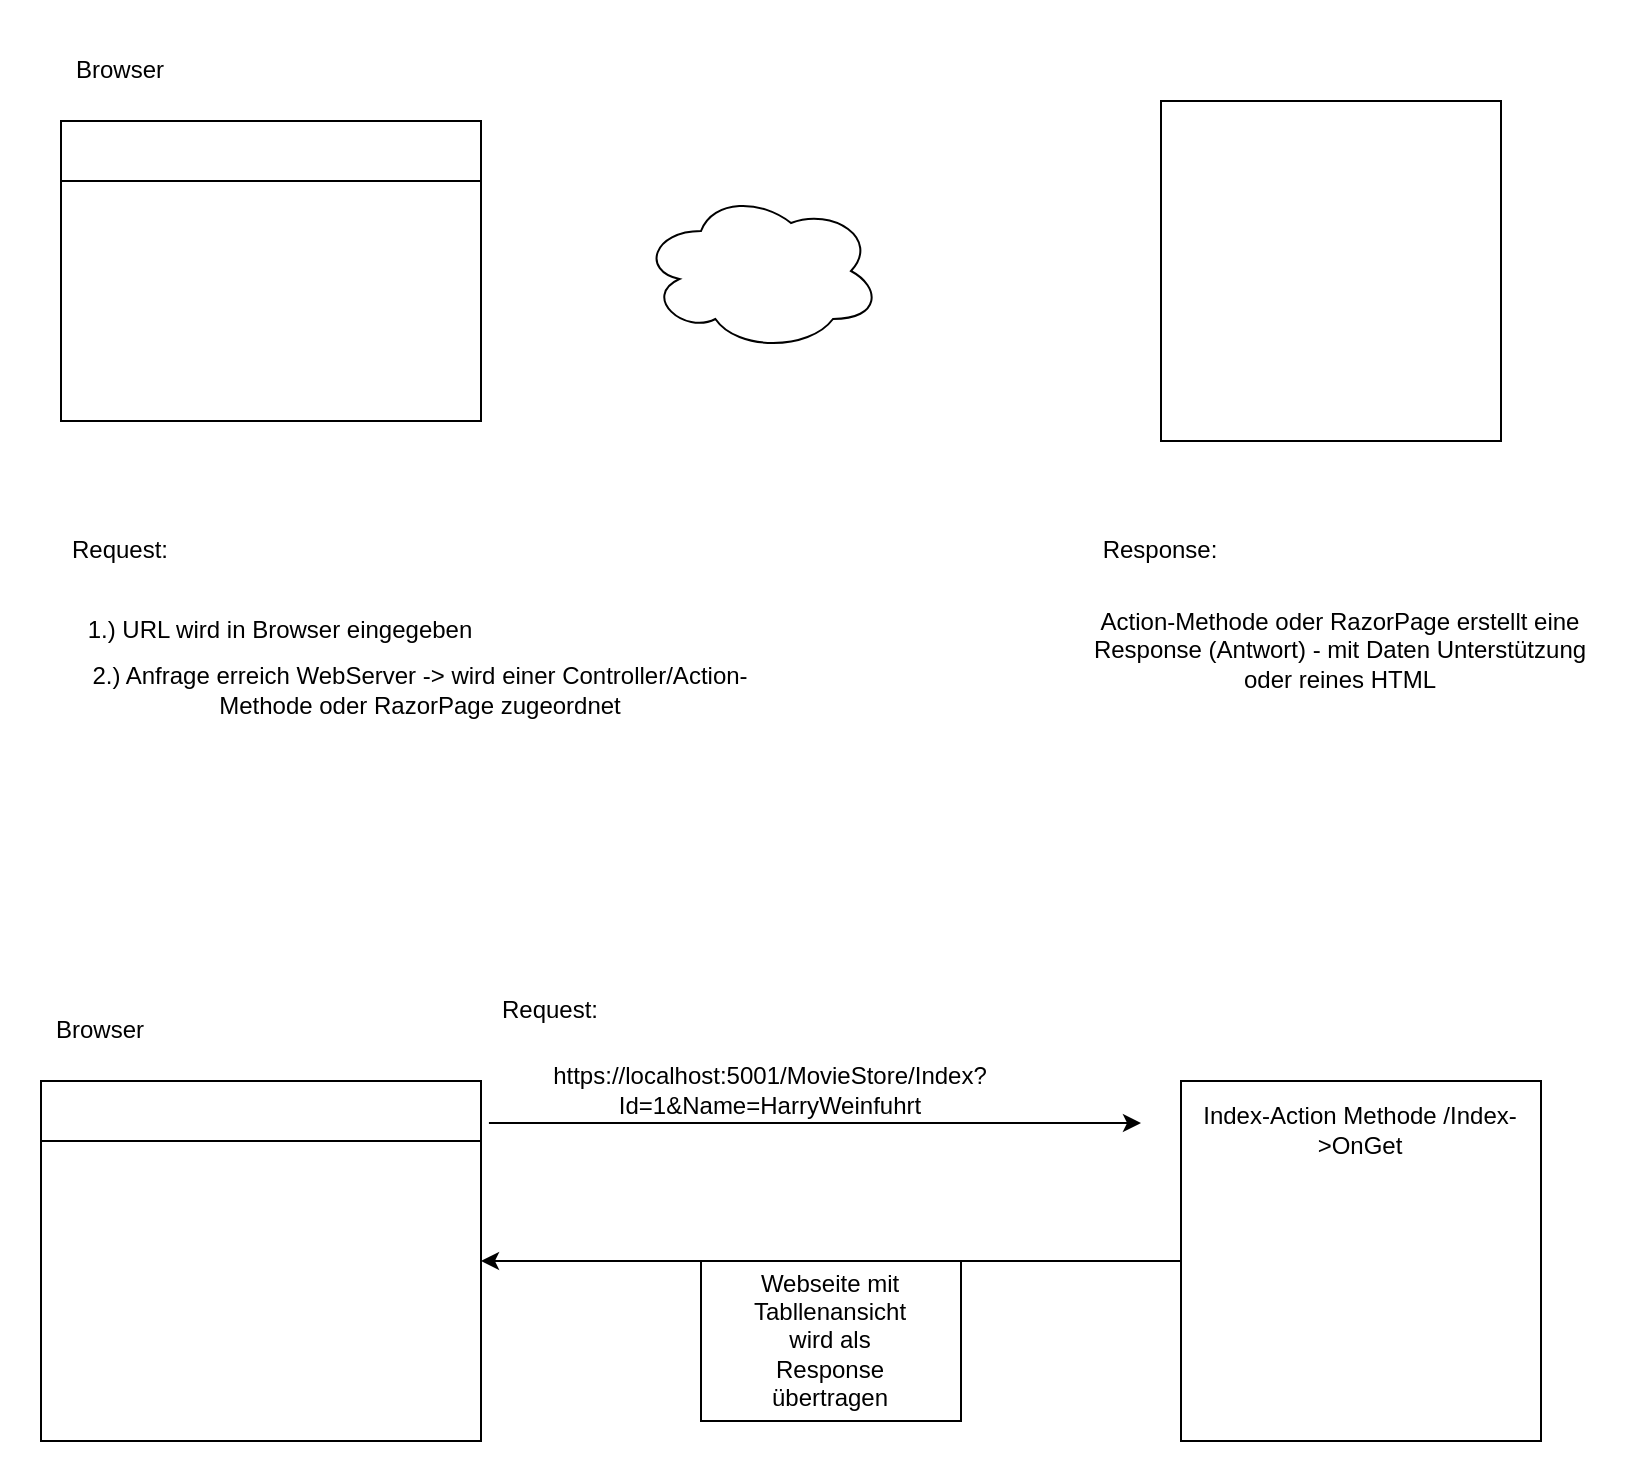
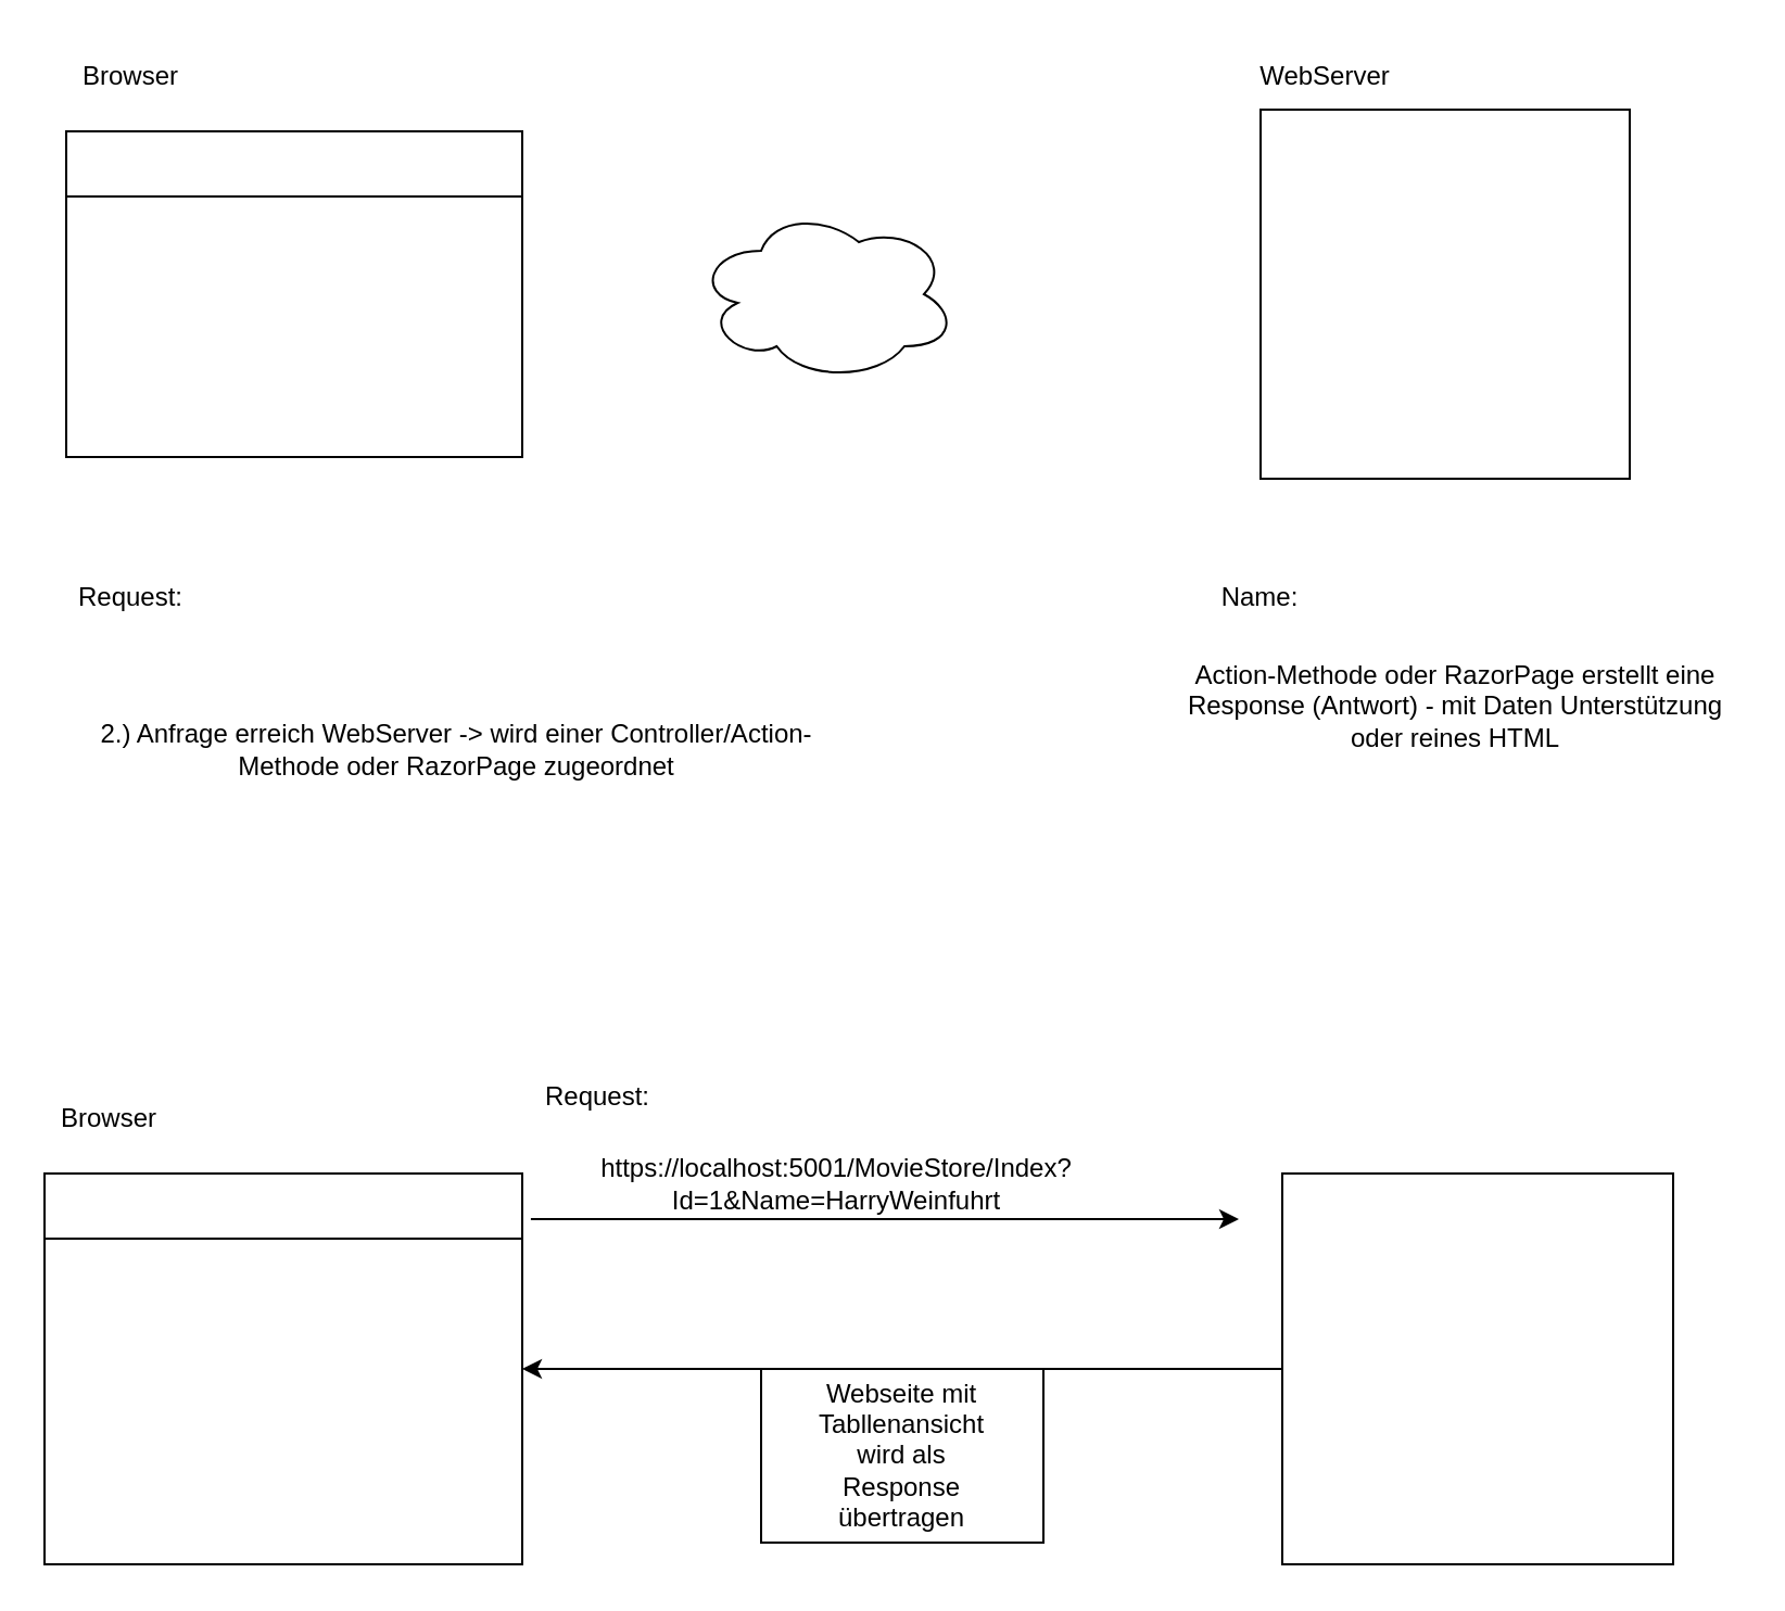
  <mxCell id="0" />
  <mxCell id="1" parent="0" />
  <mxCell id="2" value="" style="rounded=0;whiteSpace=wrap;html=1;" vertex="1" parent="1"><mxGeometry x="30" y="60" width="210" height="150" as="geometry" /></mxCell>
  <mxCell id="3" value="" style="rounded=0;whiteSpace=wrap;html=1;" vertex="1" parent="1"><mxGeometry x="30" y="90" width="210" height="120" as="geometry" /></mxCell>
  <mxCell id="4" value="" style="ellipse;shape=cloud;whiteSpace=wrap;html=1;" vertex="1" parent="1"><mxGeometry x="320" y="95" width="120" height="80" as="geometry" /></mxCell>
  <mxCell id="5" value="" style="whiteSpace=wrap;html=1;aspect=fixed;" vertex="1" parent="1"><mxGeometry x="580" y="50" width="170" height="170" as="geometry" /></mxCell>
  <mxCell id="6" value="Browser" style="text;html=1;strokeColor=none;fillColor=none;align=center;verticalAlign=middle;whiteSpace=wrap;rounded=0;" vertex="1" parent="1"><mxGeometry x="30" y="20" width="60" height="30" as="geometry" /></mxCell>
+ <mxCell id="7" value="WebServer" style="text;html=1;strokeColor=none;fillColor=none;align=center;verticalAlign=middle;whiteSpace=wrap;rounded=0;" vertex="1" parent="1"><mxGeometry x="580" y="20" width="60" height="30" as="geometry" /></mxCell>
  <mxCell id="8" value="Request:" style="text;html=1;strokeColor=none;fillColor=none;align=center;verticalAlign=middle;whiteSpace=wrap;rounded=0;" vertex="1" parent="1"><mxGeometry x="30" y="260" width="60" height="30" as="geometry" /></mxCell>
- <mxCell id="9" value="1.) URL wird in Browser eingegeben" style="text;html=1;strokeColor=none;fillColor=none;align=center;verticalAlign=middle;whiteSpace=wrap;rounded=0;" vertex="1" parent="1"><mxGeometry x="30" y="300" width="220" height="30" as="geometry" /></mxCell>
  <mxCell id="10" value="2.) Anfrage erreich WebServer -&amp;gt; wird einer Controller/Action-Methode oder RazorPage zugeordnet" style="text;html=1;strokeColor=none;fillColor=none;align=center;verticalAlign=middle;whiteSpace=wrap;rounded=0;" vertex="1" parent="1"><mxGeometry x="30" y="330" width="360" height="30" as="geometry" /></mxCell>
- <mxCell id="11" value="Response:" style="text;html=1;strokeColor=none;fillColor=none;align=center;verticalAlign=middle;whiteSpace=wrap;rounded=0;" vertex="1" parent="1"><mxGeometry x="540" y="260" width="80" height="30" as="geometry" /></mxCell>
+ <mxCell id="11" value="Name:" style="text;html=1;strokeColor=none;fillColor=none;align=center;verticalAlign=middle;whiteSpace=wrap;rounded=0;" vertex="1" parent="1"><mxGeometry x="540" y="260" width="80" height="30" as="geometry" /></mxCell>
  <mxCell id="12" value="Action-Methode oder RazorPage erstellt eine Response (Antwort) - mit Daten Unterstützung oder reines HTML" style="text;html=1;strokeColor=none;fillColor=none;align=center;verticalAlign=middle;whiteSpace=wrap;rounded=0;" vertex="1" parent="1"><mxGeometry x="540" y="300" width="260" height="50" as="geometry" /></mxCell>
  <mxCell id="13" value="" style="rounded=0;whiteSpace=wrap;html=1;" vertex="1" parent="1"><mxGeometry x="20" y="540" width="220" height="180" as="geometry" /></mxCell>
  <mxCell id="14" value="" style="rounded=0;whiteSpace=wrap;html=1;" vertex="1" parent="1"><mxGeometry x="20" y="540" width="220" height="30" as="geometry" /></mxCell>
  <mxCell id="15" value="Browser" style="text;html=1;strokeColor=none;fillColor=none;align=center;verticalAlign=middle;whiteSpace=wrap;rounded=0;" vertex="1" parent="1"><mxGeometry x="20" y="500" width="60" height="30" as="geometry" /></mxCell>
  <mxCell id="16" value="" style="endArrow=classic;html=1;rounded=0;exitX=1.018;exitY=0.117;exitDx=0;exitDy=0;exitPerimeter=0;" edge="1" parent="1" source="13"><mxGeometry width="50" height="50" relative="1" as="geometry"><mxPoint x="410" y="570" as="sourcePoint" /><mxPoint x="570" y="561.005" as="targetPoint" /></mxGeometry></mxCell>
  <mxCell id="17" value="https://localhost:5001/MovieStore/Index?Id=1&amp;amp;Name=HarryWeinfuhrt" style="text;html=1;strokeColor=none;fillColor=none;align=center;verticalAlign=middle;whiteSpace=wrap;rounded=0;" vertex="1" parent="1"><mxGeometry x="250" y="530" width="270" height="30" as="geometry" /></mxCell>
  <mxCell id="18" value="Request:" style="text;html=1;strokeColor=none;fillColor=none;align=center;verticalAlign=middle;whiteSpace=wrap;rounded=0;" vertex="1" parent="1"><mxGeometry x="245" y="490" width="60" height="30" as="geometry" /></mxCell>
  <mxCell id="19" value="" style="whiteSpace=wrap;html=1;aspect=fixed;" vertex="1" parent="1"><mxGeometry x="590" y="540" width="180" height="180" as="geometry" /></mxCell>
- <mxCell id="20" value="Index-Action Methode /Index-&amp;gt;OnGet" style="text;html=1;strokeColor=none;fillColor=none;align=center;verticalAlign=middle;whiteSpace=wrap;rounded=0;" vertex="1" parent="1"><mxGeometry x="590" y="550" width="180" height="30" as="geometry" /></mxCell>
  <mxCell id="21" value="" style="endArrow=classic;html=1;rounded=0;exitX=0;exitY=0.5;exitDx=0;exitDy=0;entryX=1;entryY=0.5;entryDx=0;entryDy=0;" edge="1" parent="1" source="19" target="13"><mxGeometry width="50" height="50" relative="1" as="geometry"><mxPoint x="410" y="540" as="sourcePoint" /><mxPoint x="460" y="490" as="targetPoint" /></mxGeometry></mxCell>
  <mxCell id="22" value="" style="rounded=0;whiteSpace=wrap;html=1;" vertex="1" parent="1"><mxGeometry x="350" y="630" width="130" height="80" as="geometry" /></mxCell>
  <mxCell id="23" value="Webseite mit Tabllenansicht wird als Response übertragen" style="text;html=1;strokeColor=none;fillColor=none;align=center;verticalAlign=middle;whiteSpace=wrap;rounded=0;" vertex="1" parent="1"><mxGeometry x="385" y="655" width="60" height="30" as="geometry" /></mxCell>
